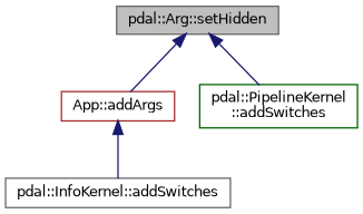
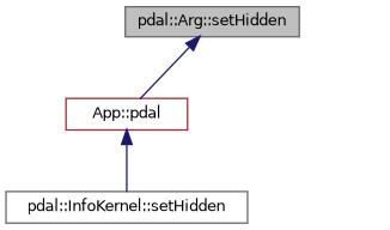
  digraph {
    rankdir=TB
    node [color=gray40 fillcolor=white fontname=Helvetica fontsize=10 shape=record style=filled]
    edge [color=midnightblue dir=back fontname=Helvetica fontsize=10 labelfontname=Helvetica labelfontsize=10 style=solid]
    n1 [fillcolor=grey75 fontcolor=black height=0.2 label="pdal::Arg::setHidden" width=0.4]
-   n2 [color=brown height=0.2 label="App::addArgs" width=0.4]
-   n3 [color=darkgreen height=0.2 label="pdal::PipelineKernel\l::addSwitches" width=0.4]
-   n4 [height=0.2 label="pdal::InfoKernel::addSwitches" width=0.4]
+   n2 [color=brown height=0.2 label="App::pdal" width=0.4]
+   n4 [height=0.2 label="pdal::InfoKernel::setHidden" width=0.4]
    n1 -> n2
-   n1 -> n3
    n2 -> n4
  }
